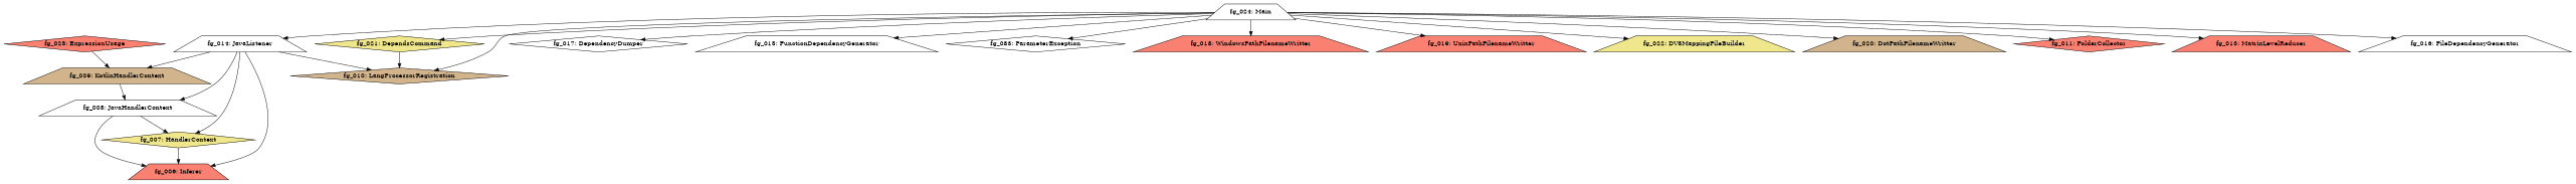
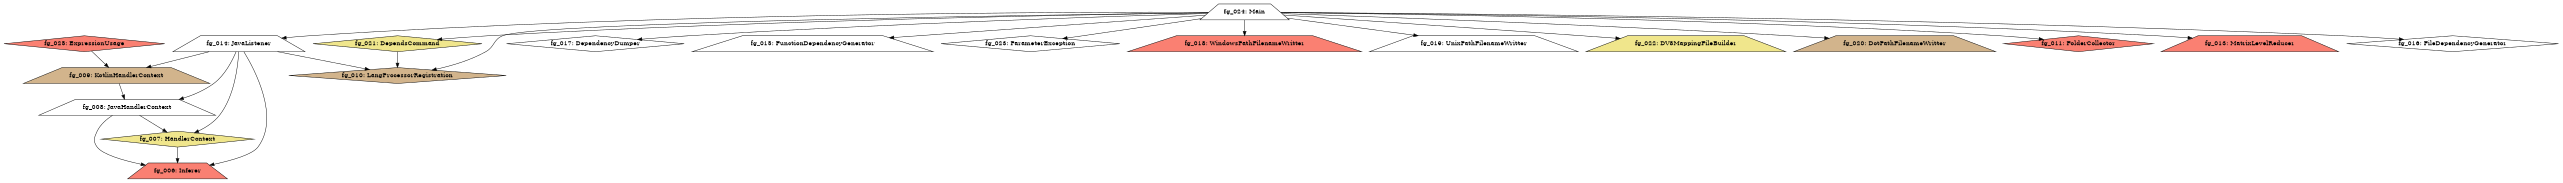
  digraph {
    node [fillcolor=white shape=trapezium style=filled]
    "fg_007: HandlerContext" [fillcolor=khaki shape=diamond]
    "fg_006: Inferer" [fillcolor=salmon]
    "fg_008: JavaHandlerContext"
    "fg_009: KotlinHandlerContext" [fillcolor=tan]
    "fg_014: JavaListener"
    "fg_010: LangProcessorRegistration" [fillcolor=tan shape=diamond]
    "fg_021: DependsCommand" [fillcolor=khaki shape=diamond]
    "fg_024: Main"
    "fg_017: DependencyDumper" [shape=diamond]
    "fg_015: FunctionDependencyGenerator"
-   "fg_023: ParameterException" [shape=diamond label="fg_083: ParameterException"]
+   "fg_023: ParameterException" [shape=diamond]
    "fg_018: WindowsPathFilenameWritter" [fillcolor=salmon]
-   "fg_019: UnixPathFilenameWritter" [fillcolor=salmon]
+   "fg_019: UnixPathFilenameWritter"
    "fg_022: DV8MappingFileBuilder" [fillcolor=khaki]
    "fg_020: DotPathFilenameWritter" [fillcolor=tan]
    "fg_011: FolderCollector" [fillcolor=salmon shape=diamond]
    "fg_013: MatrixLevelReducer" [fillcolor=salmon]
-   "fg_016: FileDependencyGenerator"
+   "fg_016: FileDependencyGenerator" [shape=diamond]
    "fg_025: ExpressionUsage" [fillcolor=salmon shape=diamond]
    "fg_007: HandlerContext" -> "fg_006: Inferer"
    "fg_008: JavaHandlerContext" -> "fg_007: HandlerContext"
    "fg_008: JavaHandlerContext" -> "fg_006: Inferer"
    "fg_009: KotlinHandlerContext" -> "fg_008: JavaHandlerContext"
    "fg_014: JavaListener" -> "fg_007: HandlerContext"
    "fg_014: JavaListener" -> "fg_006: Inferer"
    "fg_014: JavaListener" -> "fg_008: JavaHandlerContext"
    "fg_014: JavaListener" -> "fg_009: KotlinHandlerContext"
    "fg_014: JavaListener" -> "fg_010: LangProcessorRegistration"
    "fg_021: DependsCommand" -> "fg_010: LangProcessorRegistration"
    "fg_024: Main" -> "fg_014: JavaListener"
    "fg_024: Main" -> "fg_010: LangProcessorRegistration"
    "fg_024: Main" -> "fg_021: DependsCommand"
    "fg_024: Main" -> "fg_017: DependencyDumper"
    "fg_024: Main" -> "fg_015: FunctionDependencyGenerator"
    "fg_024: Main" -> "fg_023: ParameterException"
    "fg_024: Main" -> "fg_018: WindowsPathFilenameWritter"
    "fg_024: Main" -> "fg_019: UnixPathFilenameWritter"
    "fg_024: Main" -> "fg_022: DV8MappingFileBuilder"
    "fg_024: Main" -> "fg_020: DotPathFilenameWritter"
    "fg_024: Main" -> "fg_011: FolderCollector"
    "fg_024: Main" -> "fg_013: MatrixLevelReducer"
    "fg_024: Main" -> "fg_016: FileDependencyGenerator"
    "fg_025: ExpressionUsage" -> "fg_009: KotlinHandlerContext"
  }
